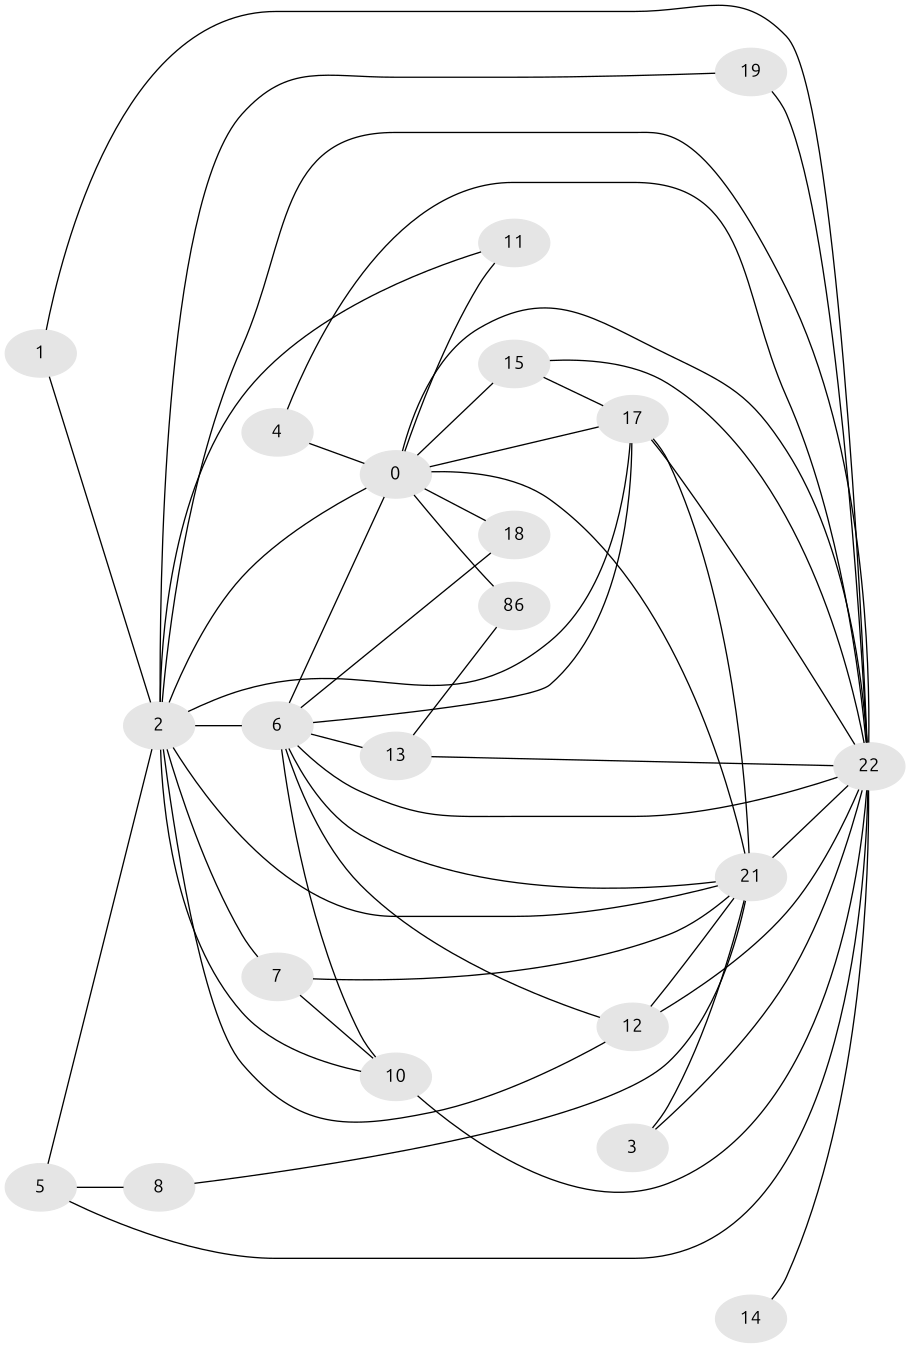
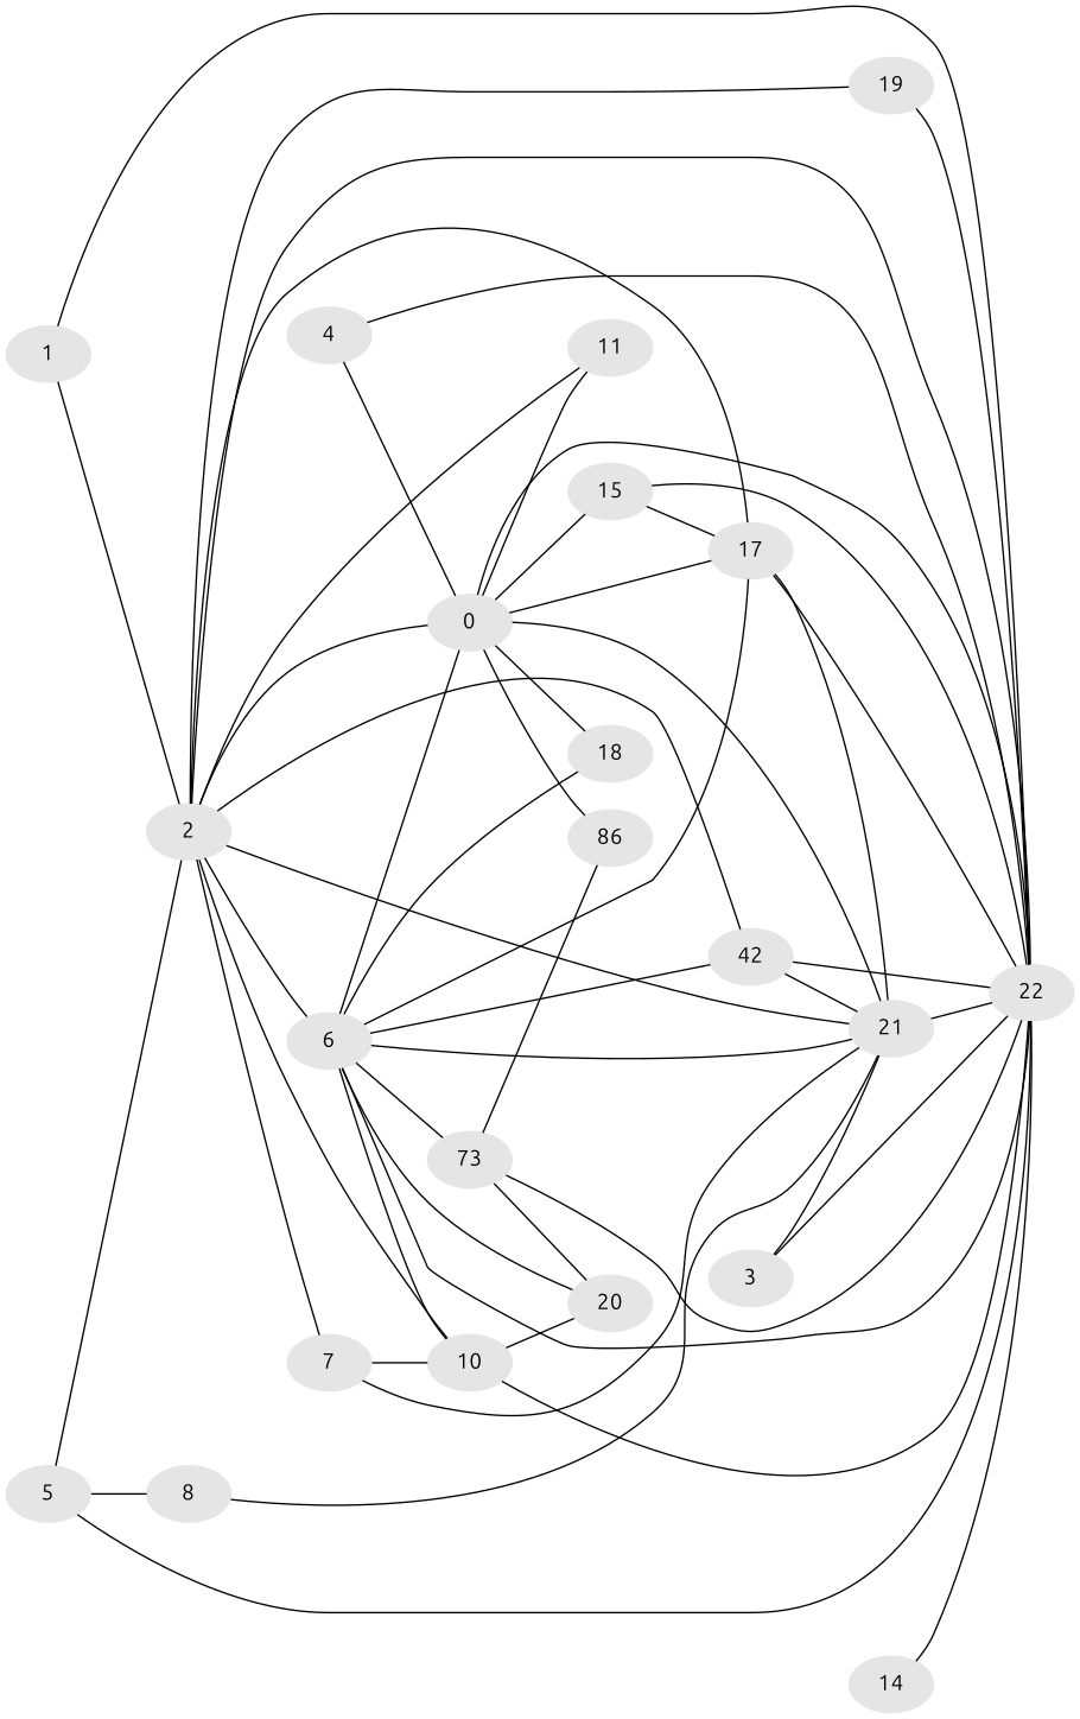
  graph {
    fontname=Ubuntu
    rankdir=LR
    node [color=gray90 fontname=Ubuntu style=filled]
    edge [fontname=Ubuntu weight=1.0]
    1
    2
    22
    6
    7
    n6 [label=0]
    10
    11
-   12
+   12 [label=42]
    17
    19
    21
-   13
+   13 [label=73]
    18
+   20
    15
    n17 [label=86]
    3
    4
    5
    8
    14
    1 -- 2
    1 -- 22
    2 -- 22 [weight=2.0]
    2 -- 6 [weight=4.0]
    2 -- 7
    2 -- n6 [weight=4.0]
    2 -- 10
    2 -- 11
    2 -- 12
    2 -- 17 [weight=2.0]
    2 -- 19
    2 -- 21 [weight=4.0]
    6 -- 22 [weight=2.0]
    6 -- n6 [weight=4.0]
    6 -- 10 [weight=2.0]
    6 -- 12
    6 -- 17 [weight=2.0]
    6 -- 21 [weight=4.0]
    6 -- 13
    6 -- 18 [weight=2.0]
+   6 -- 20
    7 -- 10
    7 -- 21
    n6 -- 22 [weight=4.0]
    n6 -- 11
    n6 -- 17 [weight=2.0]
    n6 -- 21 [weight=4.0]
    n6 -- 18
    n6 -- 15
    n6 -- n17 [weight=2.0]
    10 -- 22
+   10 -- 20
    12 -- 22
    12 -- 21 [weight=2.0]
    17 -- 22 [weight=3.0]
    17 -- 21 [weight=2.0]
    19 -- 22
    21 -- 22 [weight=4.0]
    13 -- 22 [weight=3.0]
+   13 -- 20
    13 -- n17
    15 -- 22
    15 -- 17
    3 -- 22
    3 -- 21 [weight=2.0]
    4 -- 22
    4 -- n6
    5 -- 2 [weight=2.0]
    5 -- 22 [weight=2.0]
    5 -- 8
    8 -- 21
    14 -- 22
  }
